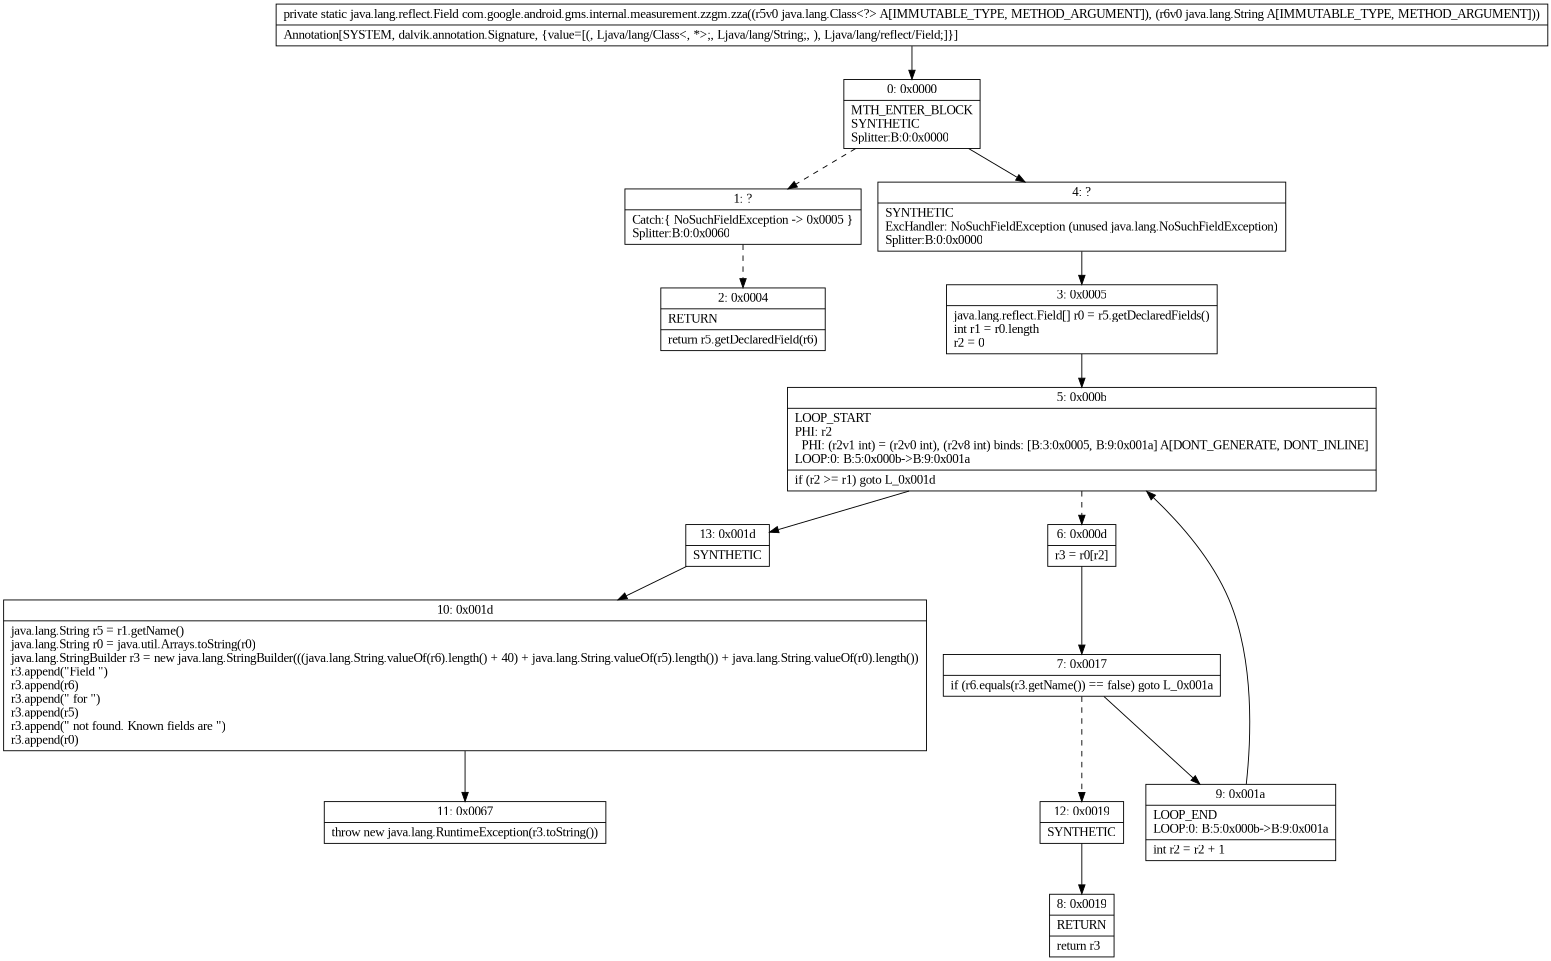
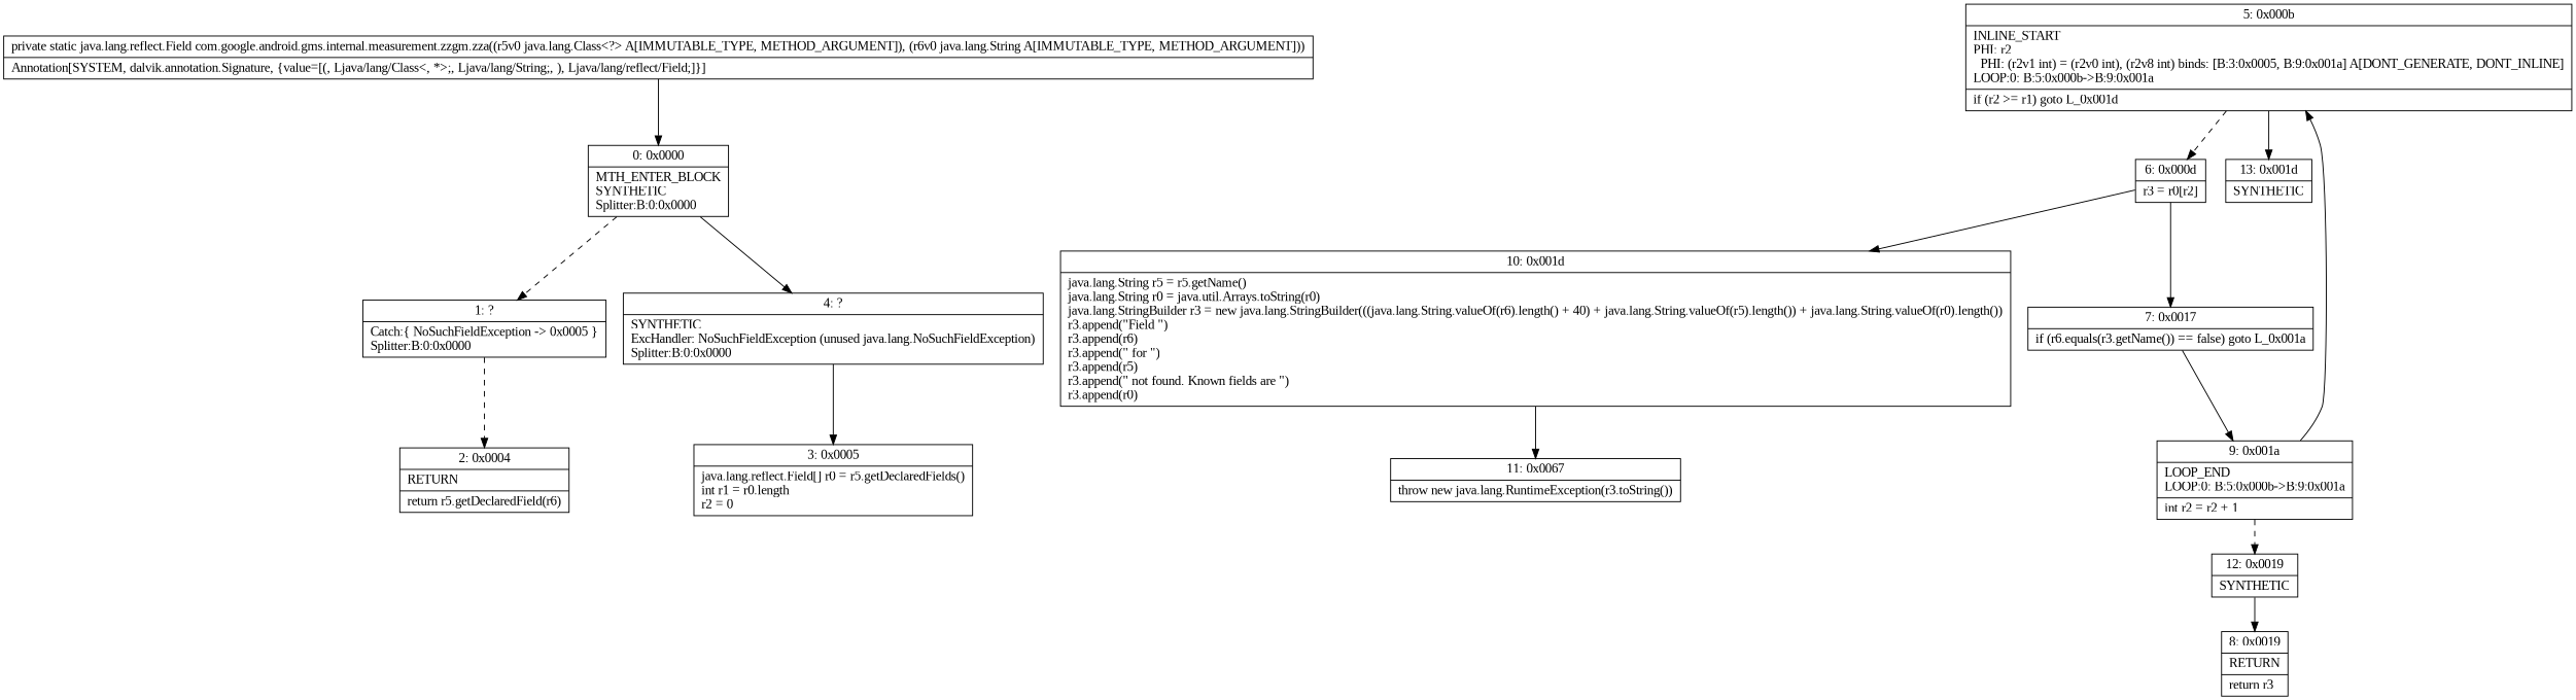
  digraph {
    fontname="Liberation Serif"
    node [fontname="Liberation Serif" shape=record]
    edge [fontname="Liberation Serif"]
    n1 [label="{0\:\ 0x0000|MTH_ENTER_BLOCK\lSYNTHETIC\lSplitter:B:0:0x0000\l}"]
-   n2 [label="{1\:\ ?|Catch:\{ NoSuchFieldException \-\> 0x0005 \}\lSplitter:B:0:0x0060\l}"]
+   n2 [label="{1\:\ ?|Catch:\{ NoSuchFieldException \-\> 0x0005 \}\lSplitter:B:0:0x0000\l}"]
    n3 [label="{4\:\ ?|SYNTHETIC\lExcHandler: NoSuchFieldException (unused java.lang.NoSuchFieldException)\lSplitter:B:0:0x0000\l}"]
    n4 [label="{2\:\ 0x0004|RETURN\l|return r5.getDeclaredField(r6)\l}"]
    n5 [label="{3\:\ 0x0005|java.lang.reflect.Field[] r0 = r5.getDeclaredFields()\lint r1 = r0.length\lr2 = 0\l}"]
-   n6 [label="{5\:\ 0x000b|LOOP_START\lPHI: r2 \l  PHI: (r2v1 int) = (r2v0 int), (r2v8 int) binds: [B:3:0x0005, B:9:0x001a] A[DONT_GENERATE, DONT_INLINE]\lLOOP:0: B:5:0x000b\-\>B:9:0x001a\l|if (r2 \>= r1) goto L_0x001d\l}"]
+   n6 [label="{5\:\ 0x000b|INLINE_START\lPHI: r2 \l  PHI: (r2v1 int) = (r2v0 int), (r2v8 int) binds: [B:3:0x0005, B:9:0x001a] A[DONT_GENERATE, DONT_INLINE]\lLOOP:0: B:5:0x000b\-\>B:9:0x001a\l|if (r2 \>= r1) goto L_0x001d\l}"]
    n7 [label="{6\:\ 0x000d|r3 = r0[r2]\l}"]
    n8 [label="{13\:\ 0x001d|SYNTHETIC\l}"]
    n9 [label="{7\:\ 0x0017|if (r6.equals(r3.getName()) == false) goto L_0x001a\l}"]
-   n10 [label="{10\:\ 0x001d|java.lang.String r5 = r1.getName()\ljava.lang.String r0 = java.util.Arrays.toString(r0)\ljava.lang.StringBuilder r3 = new java.lang.StringBuilder(((java.lang.String.valueOf(r6).length() + 40) + java.lang.String.valueOf(r5).length()) + java.lang.String.valueOf(r0).length())\lr3.append(\"Field \")\lr3.append(r6)\lr3.append(\" for \")\lr3.append(r5)\lr3.append(\" not found. Known fields are \")\lr3.append(r0)\l}"]
+   n10 [label="{10\:\ 0x001d|java.lang.String r5 = r5.getName()\ljava.lang.String r0 = java.util.Arrays.toString(r0)\ljava.lang.StringBuilder r3 = new java.lang.StringBuilder(((java.lang.String.valueOf(r6).length() + 40) + java.lang.String.valueOf(r5).length()) + java.lang.String.valueOf(r0).length())\lr3.append(\"Field \")\lr3.append(r6)\lr3.append(\" for \")\lr3.append(r5)\lr3.append(\" not found. Known fields are \")\lr3.append(r0)\l}"]
    n11 [label="{9\:\ 0x001a|LOOP_END\lLOOP:0: B:5:0x000b\-\>B:9:0x001a\l|int r2 = r2 + 1\l}"]
    n12 [label="{12\:\ 0x0019|SYNTHETIC\l}"]
    n13 [label="{8\:\ 0x0019|RETURN\l|return r3\l}"]
    n14 [label="{11\:\ 0x0067|throw new java.lang.RuntimeException(r3.toString())\l}"]
    n15 [label="{private static java.lang.reflect.Field com.google.android.gms.internal.measurement.zzgm.zza((r5v0 java.lang.Class\<?\> A[IMMUTABLE_TYPE, METHOD_ARGUMENT]), (r6v0 java.lang.String A[IMMUTABLE_TYPE, METHOD_ARGUMENT]))  | Annotation[SYSTEM, dalvik.annotation.Signature, \{value=[(, Ljava\/lang\/Class\<, *\>;, Ljava\/lang\/String;, ), Ljava\/lang\/reflect\/Field;]\}]\l}"]
    n1 -> n2 [style=dashed]
    n1 -> n3
    n2 -> n4 [style=dashed]
    n3 -> n5
-   n5 -> n6
    n6 -> n7 [style=dashed]
    n6 -> n8
    n7 -> n9
-   n8 -> n10
+   n7 -> n10
    n9 -> n11
-   n9 -> n12 [style=dashed]
+   n11 -> n12 [style=dashed]
    n10 -> n14
    n11 -> n6
    n12 -> n13
    n15 -> n1
  }
